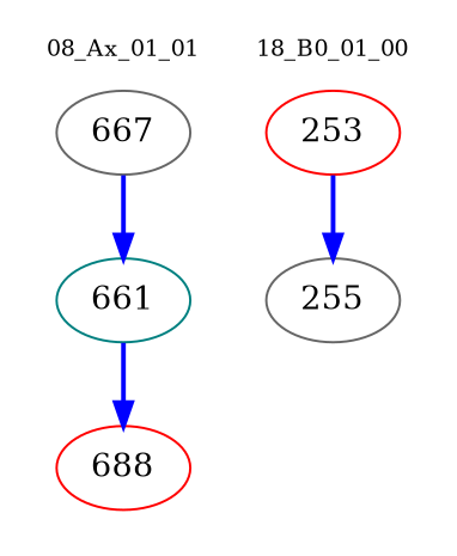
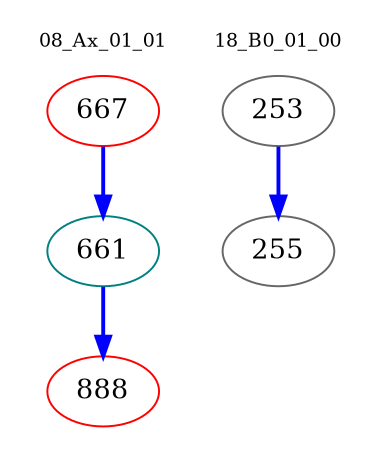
  digraph {
    node [color=gray40]
    edge [color=blue style=bold]
-   n1 [label=667]
+   n1 [color=red label=667]
    n2 [color=teal label=661]
-   n3 [color=red label=688]
-   n4 [color=red label=253]
+   n3 [color=red label=888]
+   n4 [label=253]
    n5 [label=255]
    subgraph cluster_1 {
      color=white
      fontsize=10
      label="08_Ax_01_01"
      n1
      n2
      n3
    }
    subgraph cluster_2 {
      color=white
      fontsize=10
      label="18_B0_01_00"
      n4
      n5
    }
    n1 -> n2
    n2 -> n3
    n4 -> n5
  }
